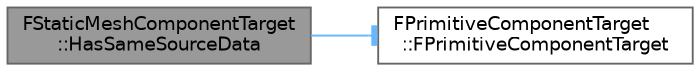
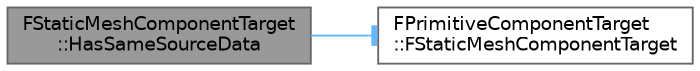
  digraph {
    rankdir=LR
    node [fontname=Helvetica fontsize=10 shape=box style=filled]
    n1 [color=gray40 fillcolor=grey60 fontcolor=black height=0.2 label="FStaticMeshComponentTarget\l::HasSameSourceData" width=0.4]
-   n2 [color=grey40 fillcolor=white height=0.2 label="FPrimitiveComponentTarget\l::FPrimitiveComponentTarget" width=0.4]
+   n2 [color=grey40 fillcolor=white height=0.2 label="FPrimitiveComponentTarget\l::FStaticMeshComponentTarget" width=0.4]
    n1 -> n2 [color=steelblue1 fontname=Helvetica fontsize=10 labelfontname=Helvetica labelfontsize=10 style=solid arrowhead=tee]
  }
